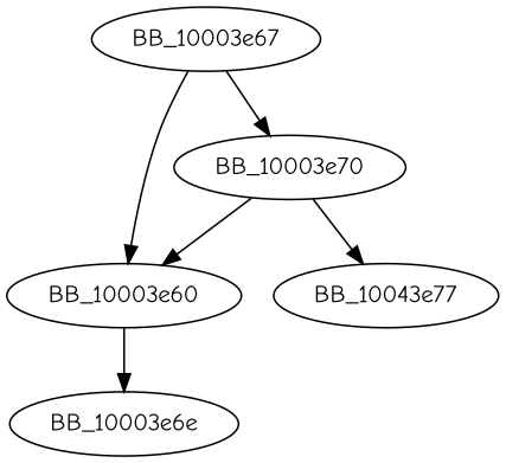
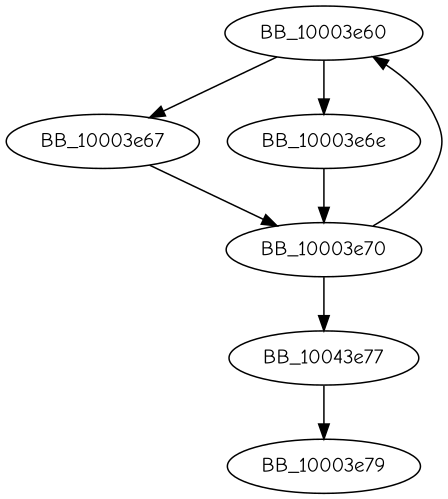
  digraph {
    fontname="Comic Neue"
    node [fontname="Comic Neue"]
    edge [fontname="Comic Neue"]
    BB_10003e60
    BB_10003e67
    BB_10003e6e
    BB_10003e70
    n5 [label=BB_10043e77]
-   BB_10003e67 -> BB_10003e60
+   BB_10003e79
+   BB_10003e60 -> BB_10003e67
    BB_10003e60 -> BB_10003e6e
    BB_10003e67 -> BB_10003e70
+   BB_10003e6e -> BB_10003e70
    BB_10003e70 -> BB_10003e60
    BB_10003e70 -> n5
+   n5 -> BB_10003e79
  }
